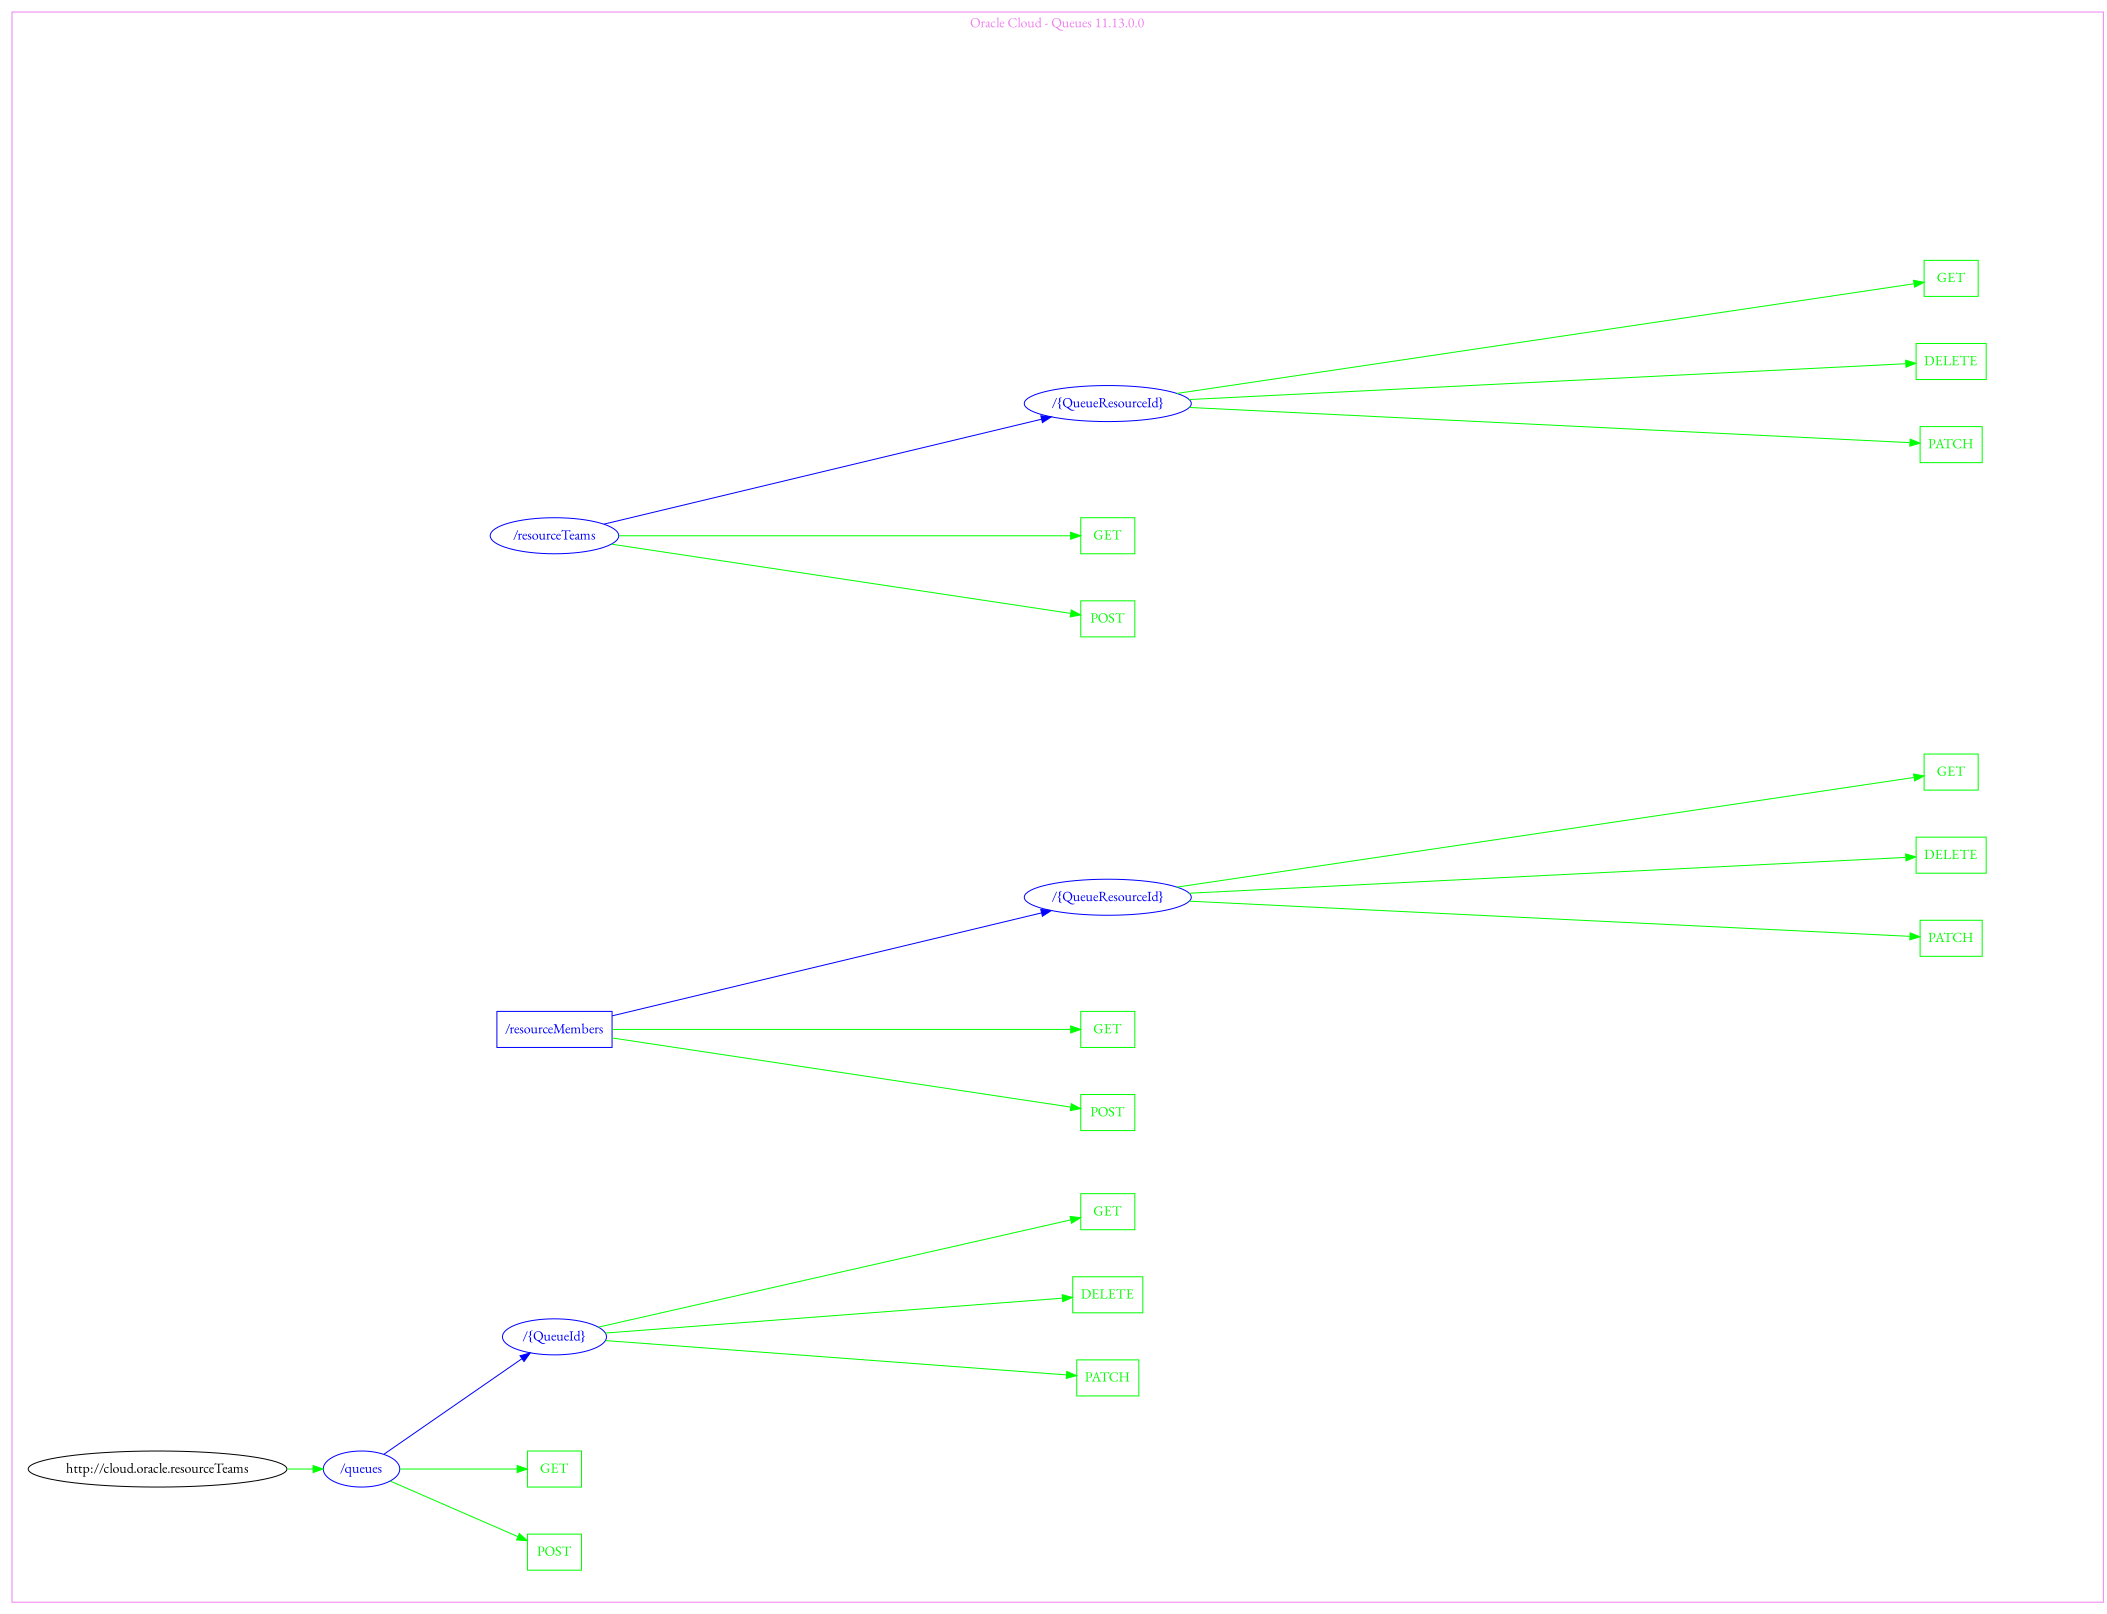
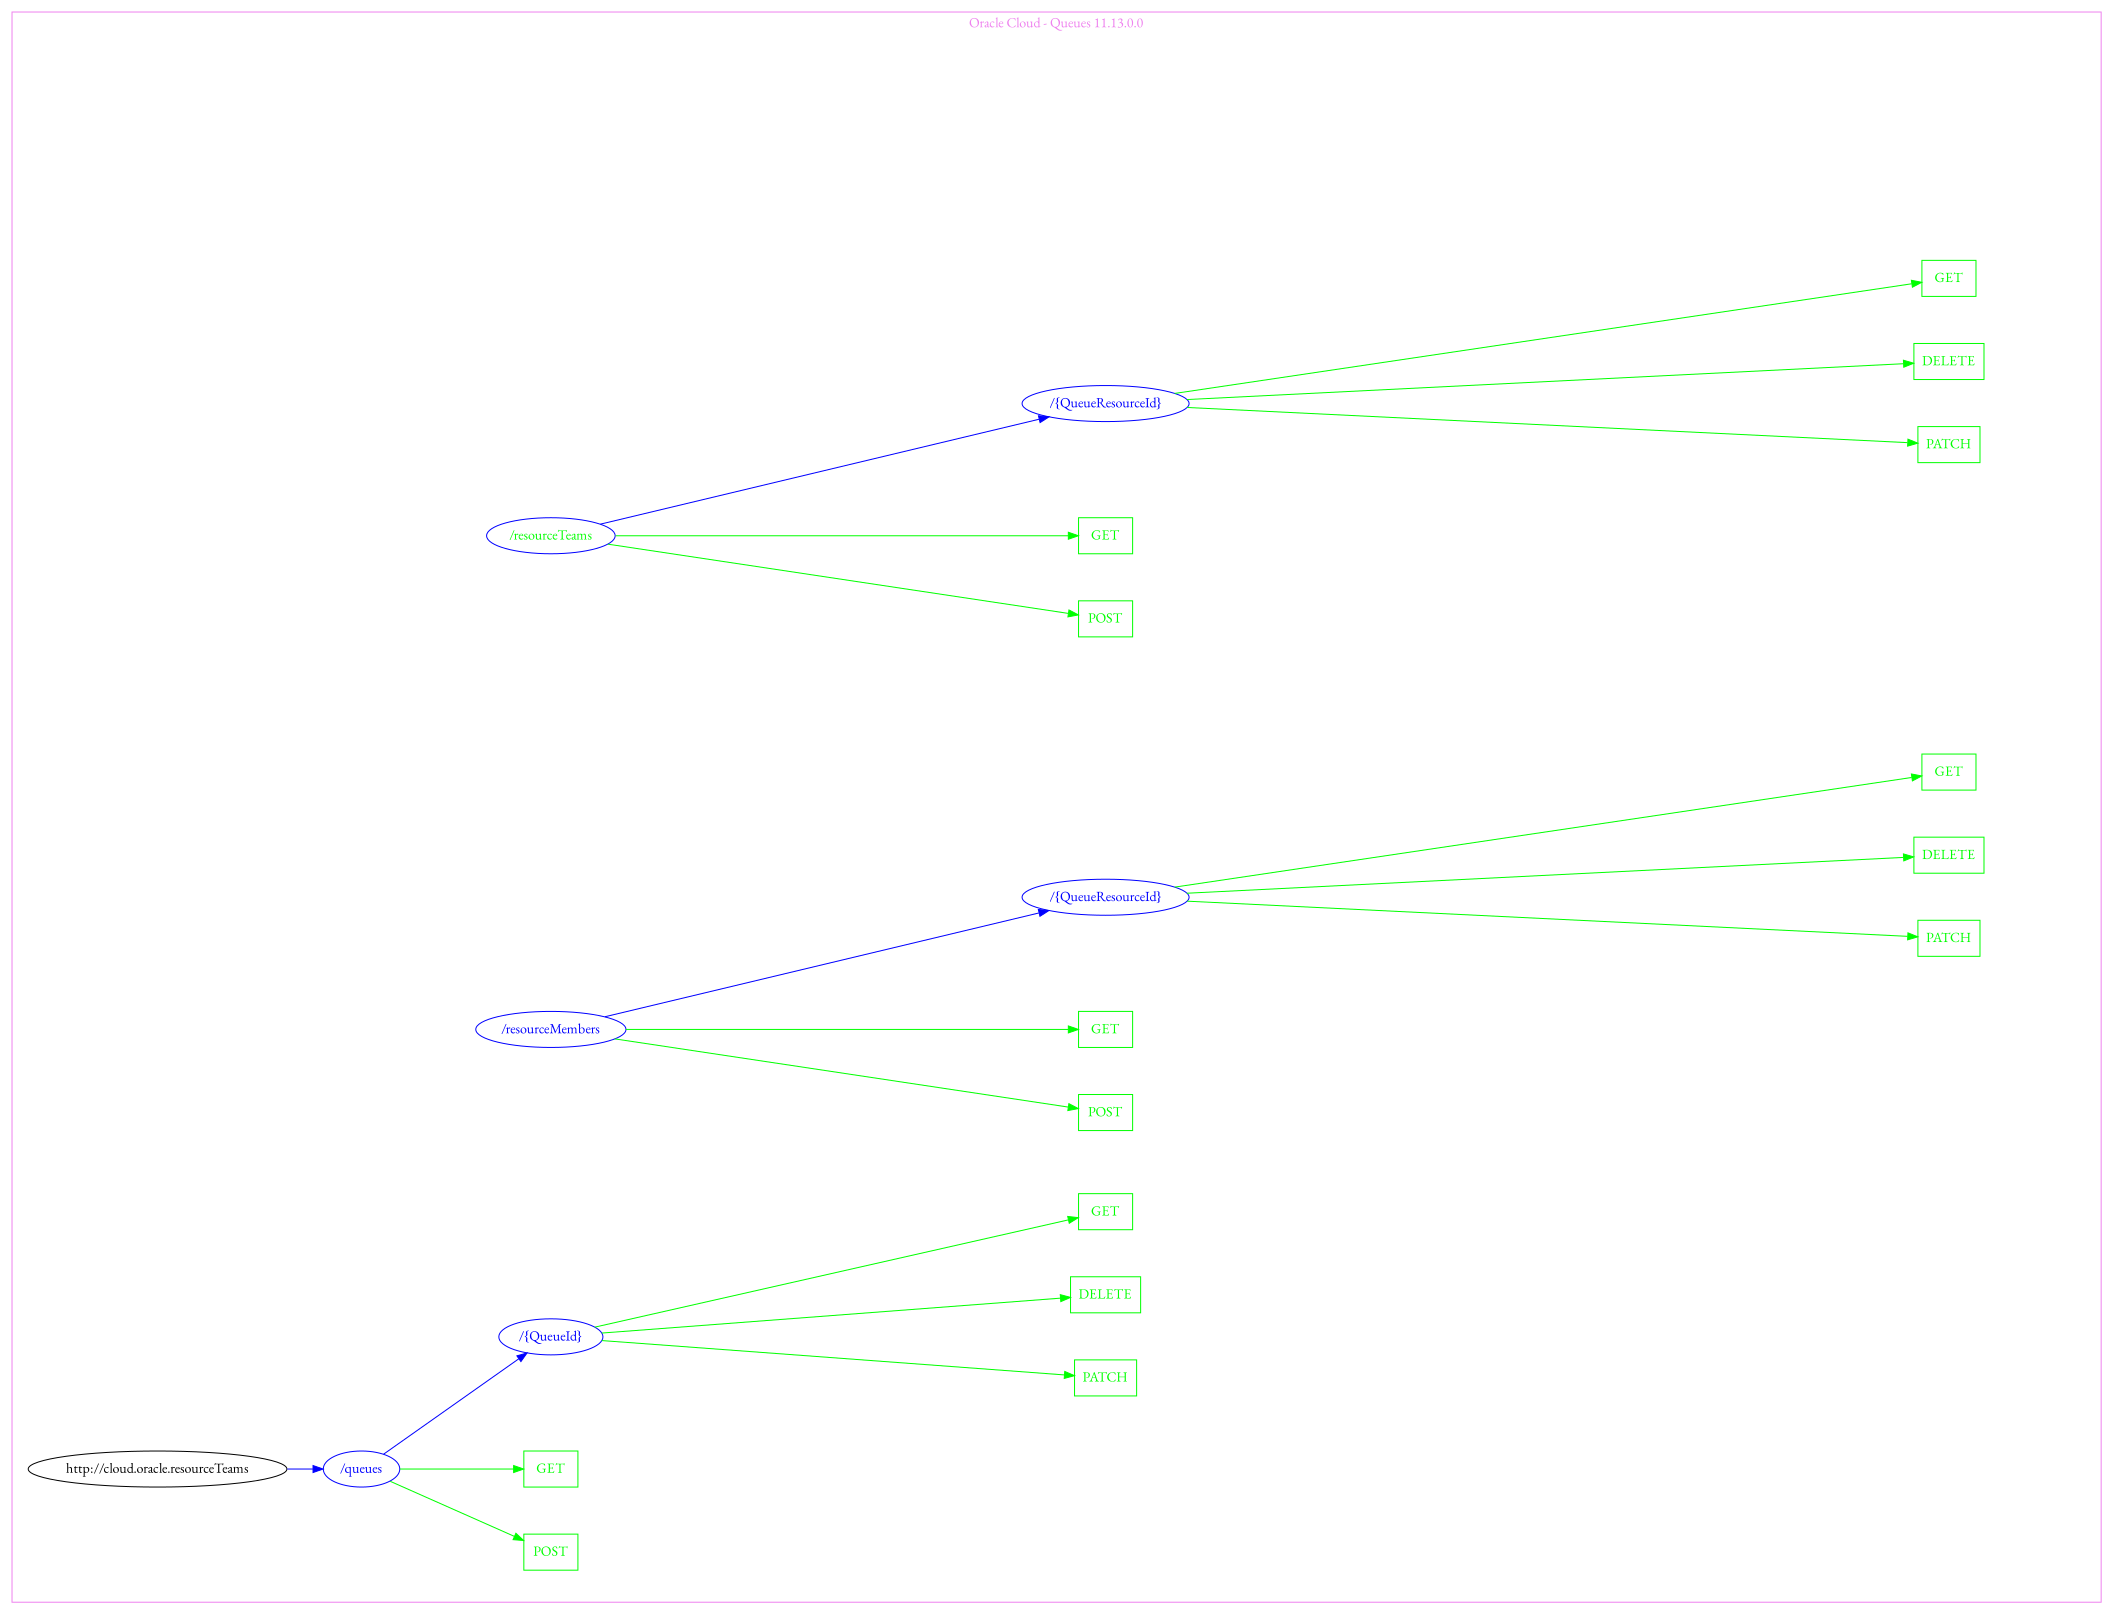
  digraph {
    fontname="EB Garamond"
    rankdir=LR
    node [color=green fontcolor=green fontname="EB Garamond" shape=box]
    edge [color=green fontcolor=green fontname="EB Garamond"]
    n1 [label=POST]
    n2 [label=GET]
    n3 [label=PATCH]
    n4 [label=DELETE]
    n5 [label=GET]
    n6 [label=POST]
    n7 [label=GET]
    n8 [label=PATCH]
    n9 [label=DELETE]
    n10 [label=GET]
    n11 [color=blue fontcolor=blue label="/{QueueResourceId}" shape=ellipse]
-   n12 [color=blue fontcolor=blue label="/resourceTeams" shape=ellipse]
+   n12 [color=blue label="/resourceTeams" shape=ellipse]
    n13 [label=POST]
    n14 [label=GET]
    n15 [label=PATCH]
    n16 [label=DELETE]
    n17 [label=GET]
    n18 [color=blue fontcolor=blue label="/{QueueResourceId}" shape=ellipse]
-   n19 [color=blue fontcolor=blue label="/resourceMembers"]
+   n19 [color=blue fontcolor=blue label="/resourceMembers" shape=ellipse]
    n20 [color=blue fontcolor=blue label="/{QueueId}" shape=ellipse]
    n21 [color=blue fontcolor=blue label="/queues" shape=ellipse]
    n22 [color=black fontcolor=black label="http://cloud.oracle.resourceTeams" shape=ellipse]
    subgraph cluster_1 {
      color=violet
      fontcolor=violet
      label="Oracle Cloud - Queues 11.13.0.0"
      subgraph cluster_2 {
        color=white
        fontcolor=white
        label="Oracle Cloud - Queues 11.13.0.0"
        n22
        subgraph cluster_3 {
          color=white
          fontcolor=white
          label="Oracle Cloud - Queues 11.13.0.0"
          n21
          subgraph cluster_4 {
            color=white
            fontcolor=white
            label="Oracle Cloud - Queues 11.13.0.0"
            n1
          }
          subgraph cluster_5 {
            color=white
            fontcolor=white
            label="Oracle Cloud - Queues 11.13.0.0"
            n2
          }
          subgraph cluster_6 {
            color=white
            fontcolor=white
            label="Oracle Cloud - Queues 11.13.0.0"
            n20
            subgraph cluster_7 {
              color=white
              fontcolor=white
              label="Oracle Cloud - Queues 11.13.0.0"
              n3
            }
            subgraph cluster_8 {
              color=white
              fontcolor=white
              label="Oracle Cloud - Queues 11.13.0.0"
              n4
            }
            subgraph cluster_9 {
              color=white
              fontcolor=white
              label="Oracle Cloud - Queues 11.13.0.0"
              n5
            }
            subgraph cluster_10 {
              color=white
              fontcolor=white
              label="Oracle Cloud - Queues 11.13.0.0"
              subgraph cluster_11 {
                color=white
                fontcolor=white
                label="Oracle Cloud - Queues 11.13.0.0"
                n12
                subgraph cluster_12 {
                  color=white
                  fontcolor=white
                  label="Oracle Cloud - Queues 11.13.0.0"
                  n6
                }
                subgraph cluster_13 {
                  color=white
                  fontcolor=white
                  label="Oracle Cloud - Queues 11.13.0.0"
                  n7
                }
                subgraph cluster_14 {
                  color=white
                  fontcolor=white
                  label="Oracle Cloud - Queues 11.13.0.0"
                  n11
                  subgraph cluster_15 {
                    color=white
                    fontcolor=white
                    label="Oracle Cloud - Queues 11.13.0.0"
                    n8
                  }
                  subgraph cluster_16 {
                    color=white
                    fontcolor=white
                    label="Oracle Cloud - Queues 11.13.0.0"
                    n9
                  }
                  subgraph cluster_17 {
                    color=white
                    fontcolor=white
                    label="Oracle Cloud - Queues 11.13.0.0"
                    n10
                  }
                }
              }
              subgraph cluster_18 {
                color=white
                fontcolor=white
                label="Oracle Cloud - Queues 11.13.0.0"
                n19
                subgraph cluster_19 {
                  color=white
                  fontcolor=white
                  label="Oracle Cloud - Queues 11.13.0.0"
                  n13
                }
                subgraph cluster_20 {
                  color=white
                  fontcolor=white
                  label="Oracle Cloud - Queues 11.13.0.0"
                  n14
                }
                subgraph cluster_21 {
                  color=white
                  fontcolor=white
                  label="Oracle Cloud - Queues 11.13.0.0"
                  n18
                  subgraph cluster_22 {
                    color=white
                    fontcolor=white
                    label="Oracle Cloud - Queues 11.13.0.0"
                    n15
                  }
                  subgraph cluster_23 {
                    color=white
                    fontcolor=white
                    label="Oracle Cloud - Queues 11.13.0.0"
                    n16
                  }
                  subgraph cluster_24 {
                    color=white
                    fontcolor=white
                    label="Oracle Cloud - Queues 11.13.0.0"
                    n17
                  }
                }
              }
            }
          }
        }
      }
    }
    n11 -> n8
    n11 -> n9
    n11 -> n10
    n12 -> n6
    n12 -> n7
    n12 -> n11 [color=blue fontcolor=blue]
    n18 -> n15
    n18 -> n16
    n18 -> n17
    n19 -> n13
    n19 -> n14
    n19 -> n18 [color=blue fontcolor=blue]
    n20 -> n3
    n20 -> n4
    n20 -> n5
    n21 -> n1
    n21 -> n2
    n21 -> n20 [color=blue fontcolor=blue]
-   n22 -> n21 [fontcolor=blue]
+   n22 -> n21 [color=blue fontcolor=blue]
  }
